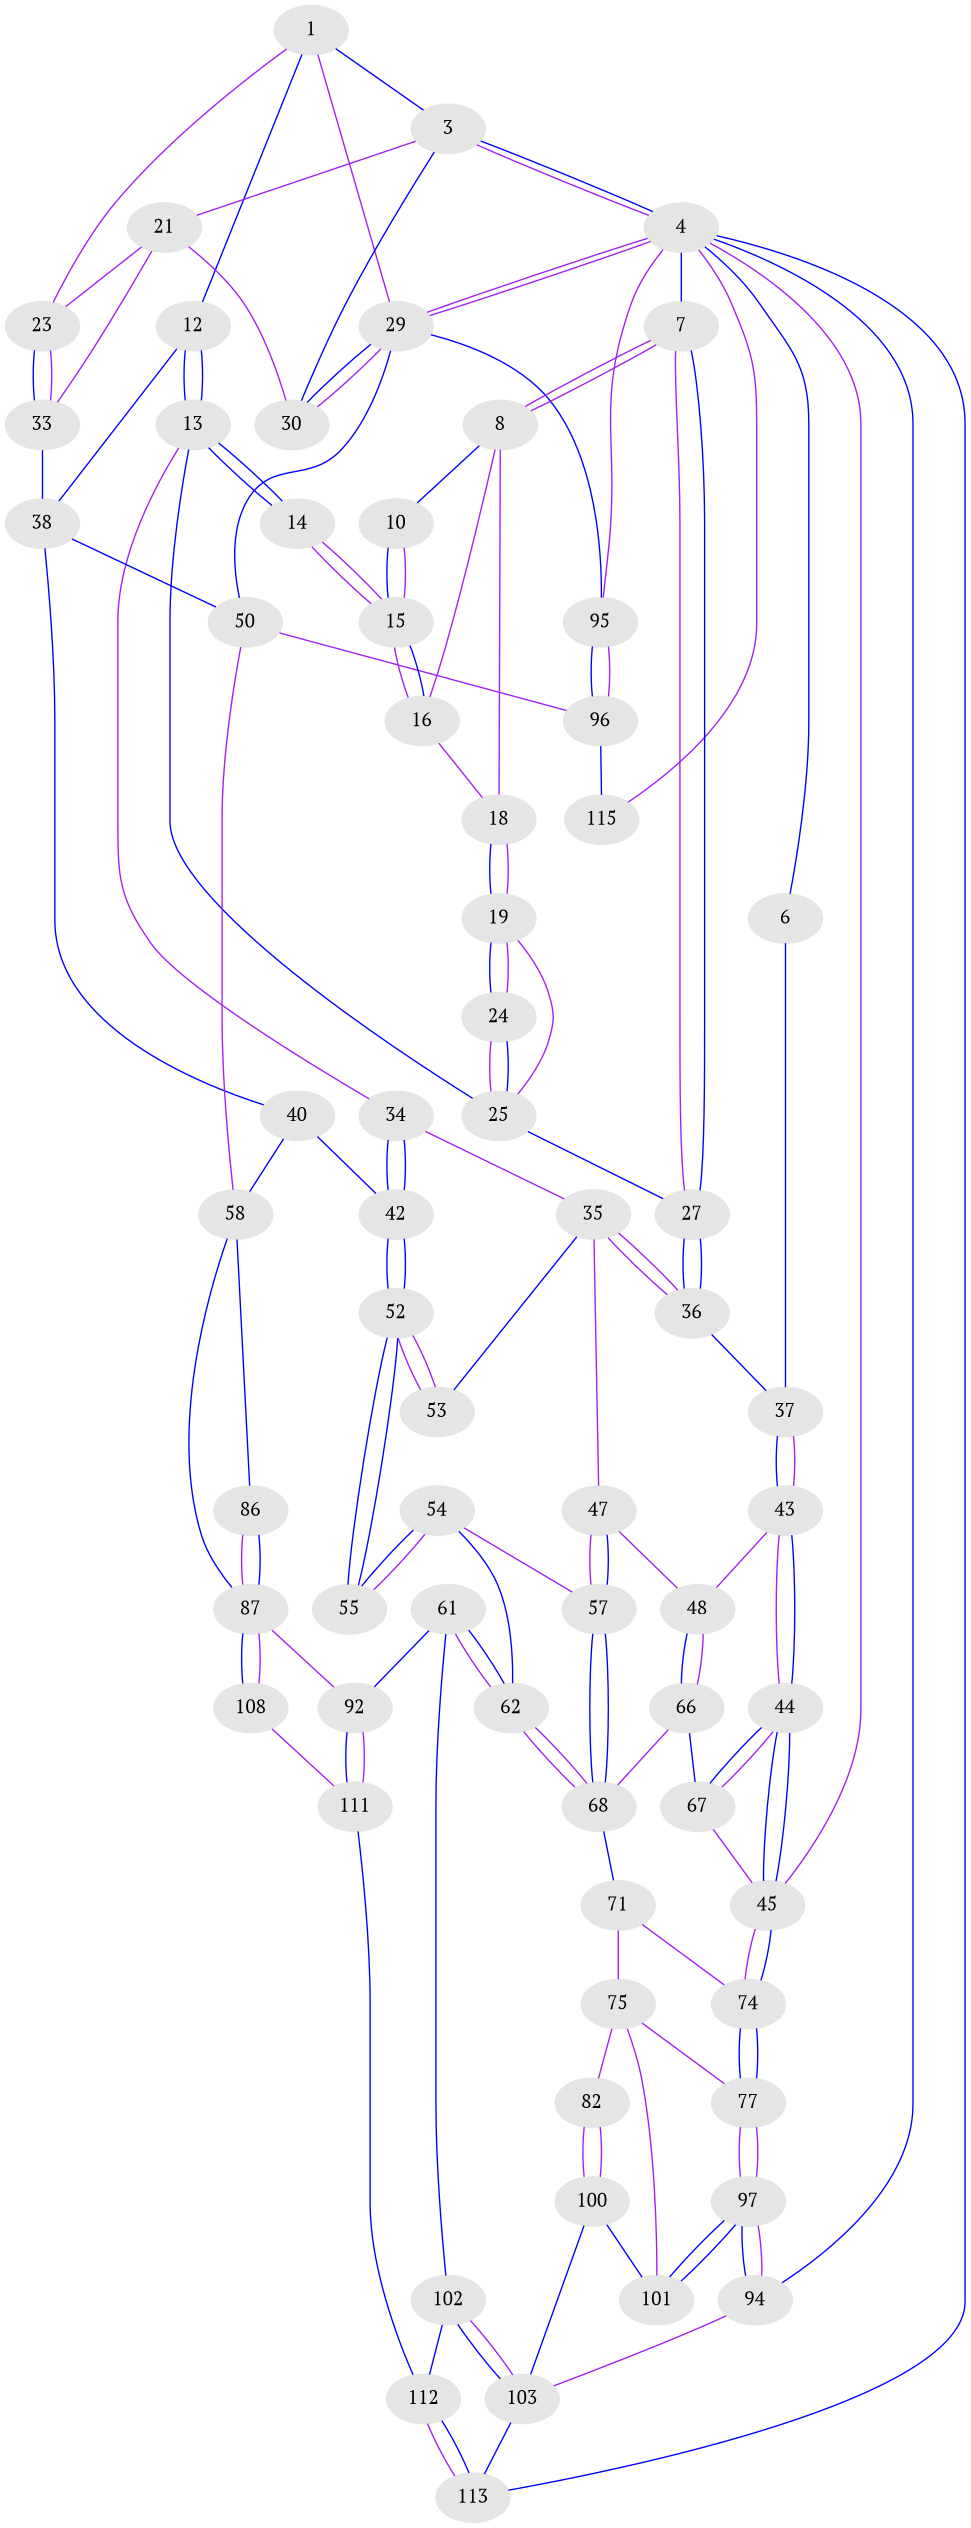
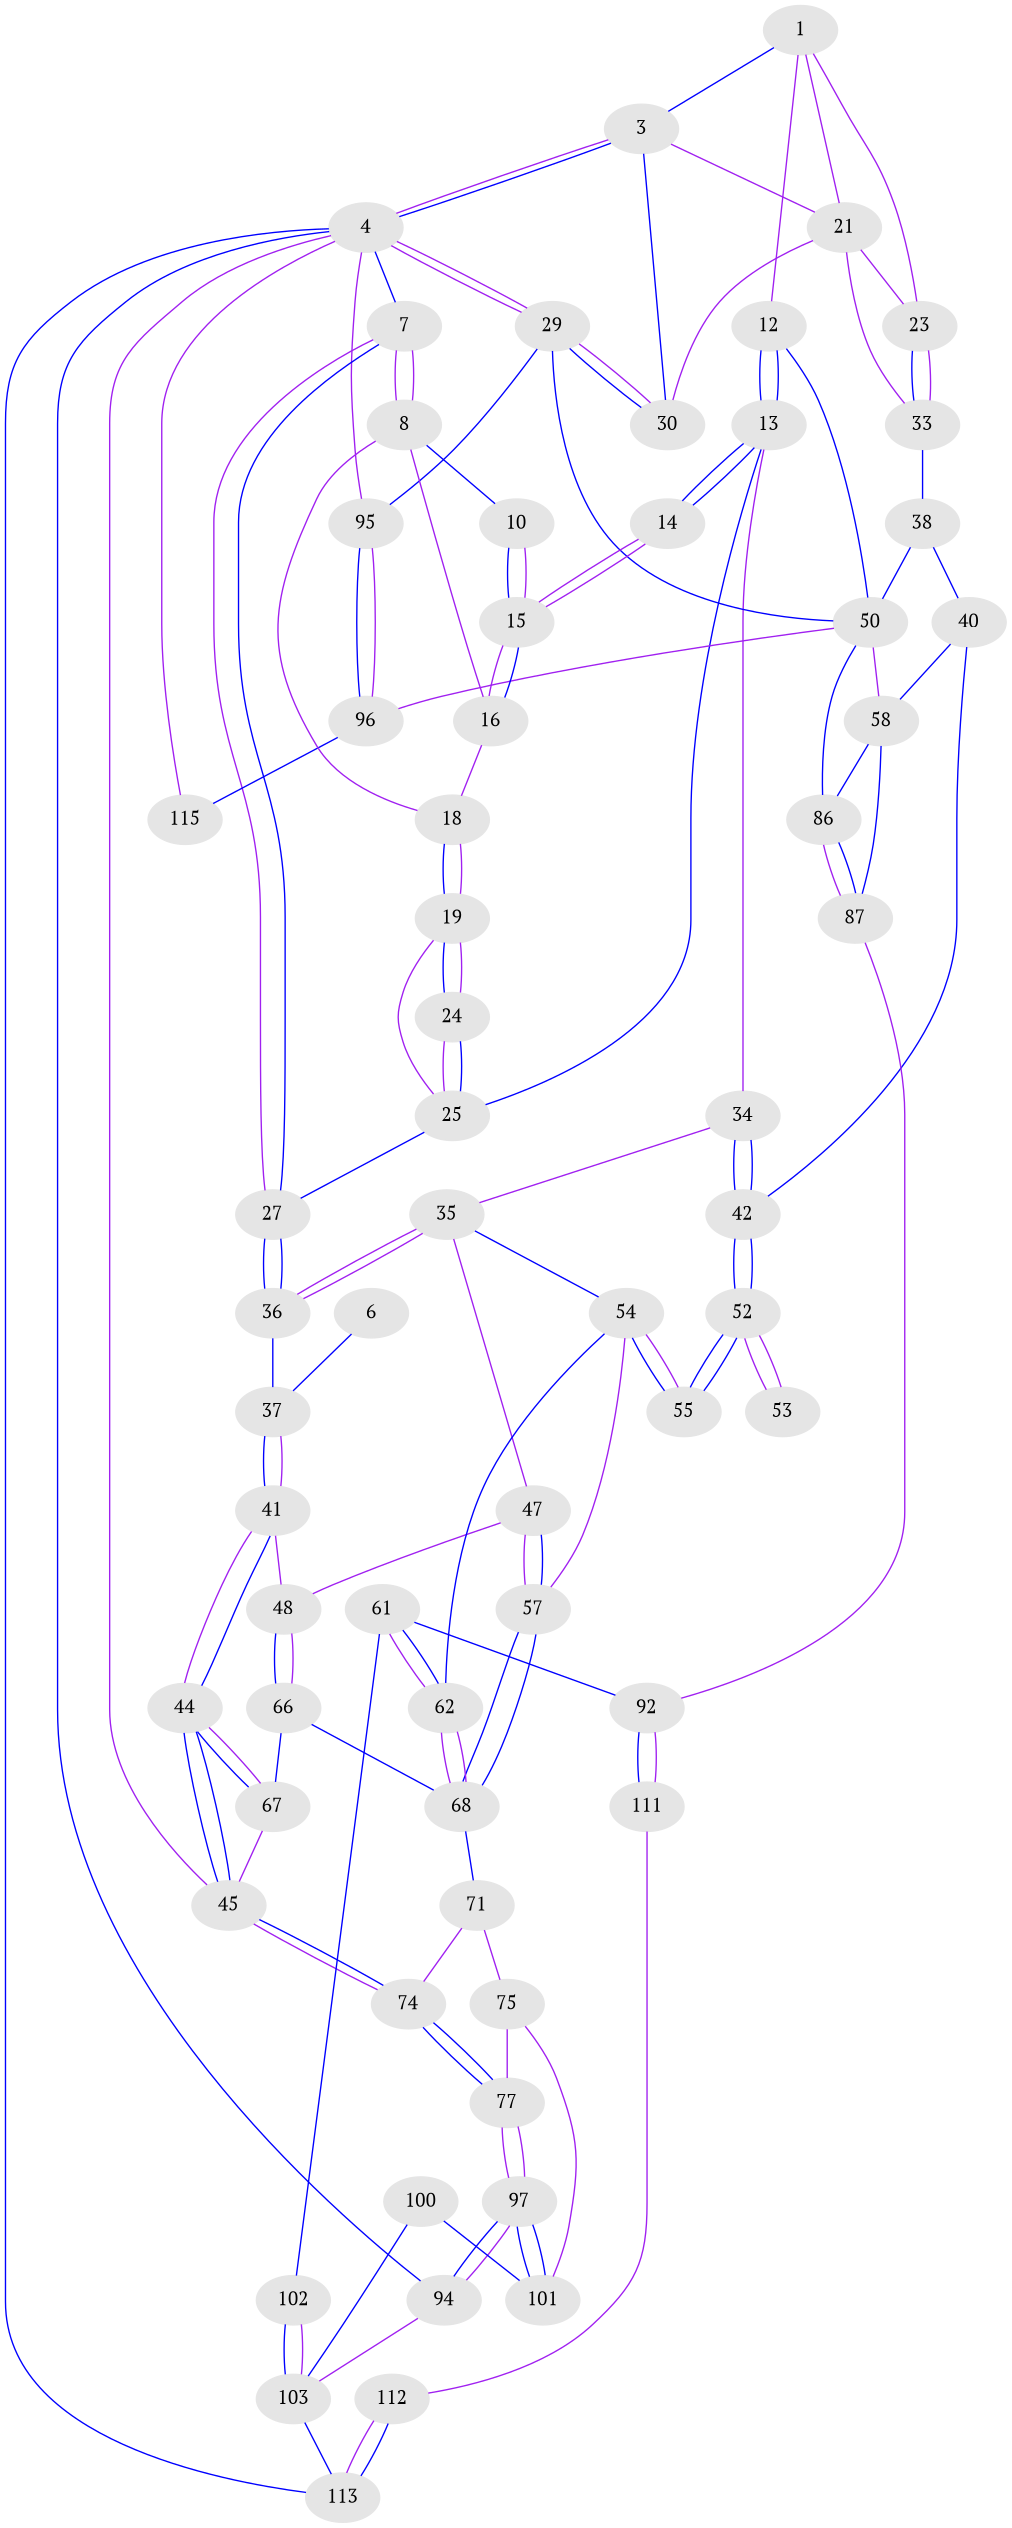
  graph {
    fontname="PT Serif"
    node [color=gray90 fontname="PT Serif" style=filled]
    edge [color=blue fontname="PT Serif"]
    1 [super="+2+11"]
    3 [super="+28"]
    12
    21 [super="+22"]
    23
    4 [super="+5+94"]
    30
    13 [super="+32"]
    38 [super="+39"]
    33
    6
    29 [super="+49"]
    45
    95
    n15 [label=94]
    113
    115
    7
    37
    50 [super="+84+51"]
    74
    96 [super="+106"]
    103 [super="+110+104"]
    8 [super="+9"]
    27
-   43
+   43 [label=41]
    10
    16
    18
    36
    15
    19 [super="+20"]
    25 [super="+26"]
    24
    14
    34
    40 [super="+41"]
    35 [super="+46"]
    42
    58 [super="+78+59"]
    86
    47
    53
    52
    48
    57
    44
    87 [super="+88"]
    61 [super="+89"]
    62
    92
    102 [super="+105"]
    55
    67
    66
    77
    68 [super="+69"]
    54 [super="+56"]
    71 [super="+72"]
-   108 [super="+114"]
    111
    112
    75 [super="+80+76"]
-   82 [super="+83"]
    101
    97
    100
    1 -- 3
-   1 -- 12
-   1 -- 29 [color=purple]
+   1 -- 12 [color=purple]
+   1 -- 21 [color=purple]
    1 -- 23 [color=purple]
    3 -- 21 [color=purple]
    3 -- 4 [color=purple]
    3 -- 4
    3 -- 30
    12 -- 13
    12 -- 13
-   12 -- 38
+   12 -- 50
    21 -- 23 [color=purple]
    21 -- 30 [color=purple]
    21 -- 33 [color=purple]
    23 -- 33
    23 -- 33 [color=purple]
-   4 -- 6
    4 -- 29 [color=purple]
    4 -- 29 [color=purple]
    4 -- 45 [color=purple]
    4 -- 95 [color=purple]
    4 -- n15
    4 -- 113
    4 -- 115 [color=purple]
    4 -- 7
    13 -- 25
    13 -- 14
    13 -- 14
    13 -- 34 [color=purple]
    38 -- 50
    38 -- 40
    33 -- 38
    6 -- 37
    29 -- 30
    29 -- 30 [color=purple]
    29 -- 95
    29 -- 50
    45 -- 74 [color=purple]
    45 -- 74
    95 -- 96
    95 -- 96 [color=purple]
    n15 -- 103 [color=purple]
    7 -- 8 [color=purple]
    7 -- 8 [color=purple]
    7 -- 27 [color=purple]
    7 -- 27
    37 -- 43
    37 -- 43 [color=purple]
    50 -- 96 [color=purple]
    50 -- 58 [color=purple weight=2]
+   50 -- 86
    74 -- 77
    74 -- 77
    96 -- 115
    103 -- 113
    8 -- 10
    8 -- 16 [color=purple]
    8 -- 18 [color=purple]
    27 -- 36
    27 -- 36
    43 -- 48 [color=purple]
    43 -- 44 [color=purple]
    43 -- 44
    10 -- 15
    10 -- 15 [color=purple]
    16 -- 18 [color=purple]
    18 -- 19
    18 -- 19 [color=purple]
    36 -- 37
    15 -- 16 [color=purple]
    15 -- 16
    19 -- 25 [color=purple]
    19 -- 24
    19 -- 24 [color=purple]
    25 -- 27
    24 -- 25 [color=purple]
    24 -- 25
    14 -- 15 [color=purple]
    14 -- 15 [color=purple]
    34 -- 35 [color=purple]
    34 -- 42
    34 -- 42
    40 -- 42
    40 -- 58 [weight=2]
    35 -- 36 [color=purple]
    35 -- 36 [color=purple]
    35 -- 47 [color=purple]
-   35 -- 53
+   35 -- 54
    42 -- 52
    42 -- 52
    58 -- 86
    58 -- 87
    86 -- 87 [color=purple]
    86 -- 87
    47 -- 48 [color=purple]
    47 -- 57 [color=purple]
    47 -- 57
    52 -- 53 [color=purple]
    52 -- 53 [color=purple]
    52 -- 55
    52 -- 55
    48 -- 66
    48 -- 66 [color=purple]
    57 -- 68
    57 -- 68
    44 -- 45
    44 -- 45
    44 -- 67
    44 -- 67 [color=purple]
    87 -- 92 [color=purple]
-   87 -- 108
-   87 -- 108 [color=purple]
    61 -- 62 [color=purple]
    61 -- 62
    61 -- 92
    61 -- 102 [weight=2]
    62 -- 68 [color=purple]
    62 -- 68 [color=purple]
    92 -- 111
    92 -- 111 [color=purple]
    102 -- 103 [weight=2]
    102 -- 103 [color=purple]
-   102 -- 112
    67 -- 45 [color=purple]
    66 -- 67
-   66 -- 68 [color=purple]
+   66 -- 68
    77 -- 97 [color=purple]
    77 -- 97 [color=purple]
    68 -- 71
    54 -- 57 [color=purple]
    54 -- 62
    54 -- 55 [weight=2]
    54 -- 55 [color=purple]
    71 -- 74 [color=purple]
    71 -- 75 [color=purple weight=2]
-   108 -- 111 [color=purple]
-   111 -- 112
+   111 -- 112 [color=purple]
    112 -- 113 [color=purple]
    112 -- 113
    75 -- 77 [color=purple]
-   75 -- 82 [color=purple weight=2]
    75 -- 101 [color=purple]
-   82 -- 100 [color=purple]
-   82 -- 100 [color=purple]
    97 -- n15
    97 -- n15 [color=purple]
    97 -- 101
    97 -- 101
    100 -- 103
    100 -- 101
  }
